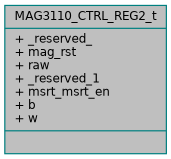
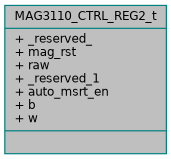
  digraph {
-   n1 [color=teal fillcolor=grey75 fontcolor=black fontname=Helvetica fontsize=10 height=0.2 label="{MAG3110_CTRL_REG2_t\n|+ _reserved_\l+ mag_rst\l+ raw\l+ _reserved_1\l+ msrt_msrt_en\l+ b\l+ w\l|}" shape=record style=filled width=0.4]
+   n1 [color=teal fillcolor=grey75 fontcolor=black fontname=Helvetica fontsize=10 height=0.2 label="{MAG3110_CTRL_REG2_t\n|+ _reserved_\l+ mag_rst\l+ raw\l+ _reserved_1\l+ auto_msrt_en\l+ b\l+ w\l|}" shape=record style=filled width=0.4]
  }
